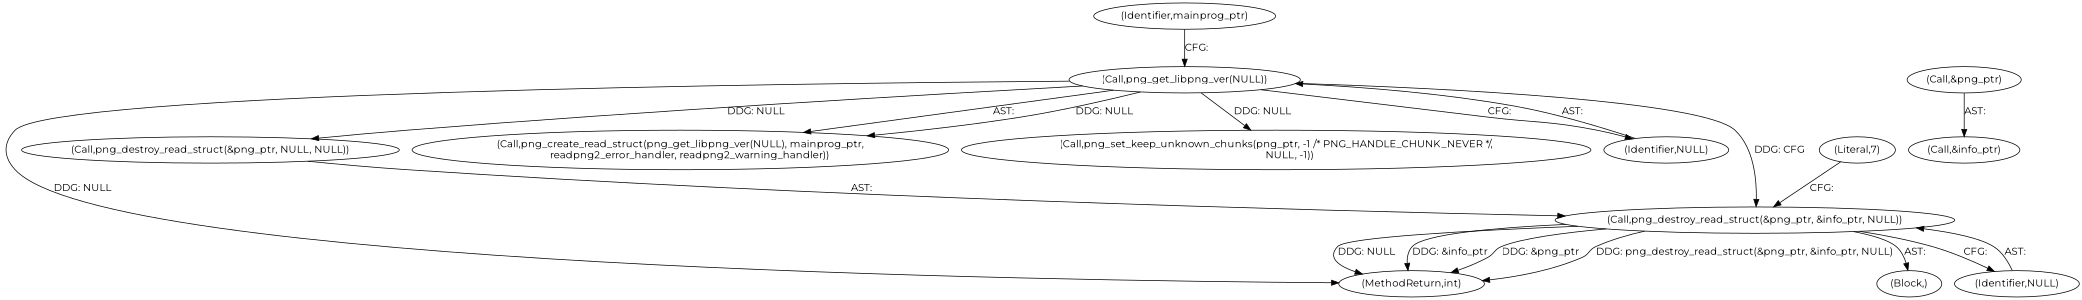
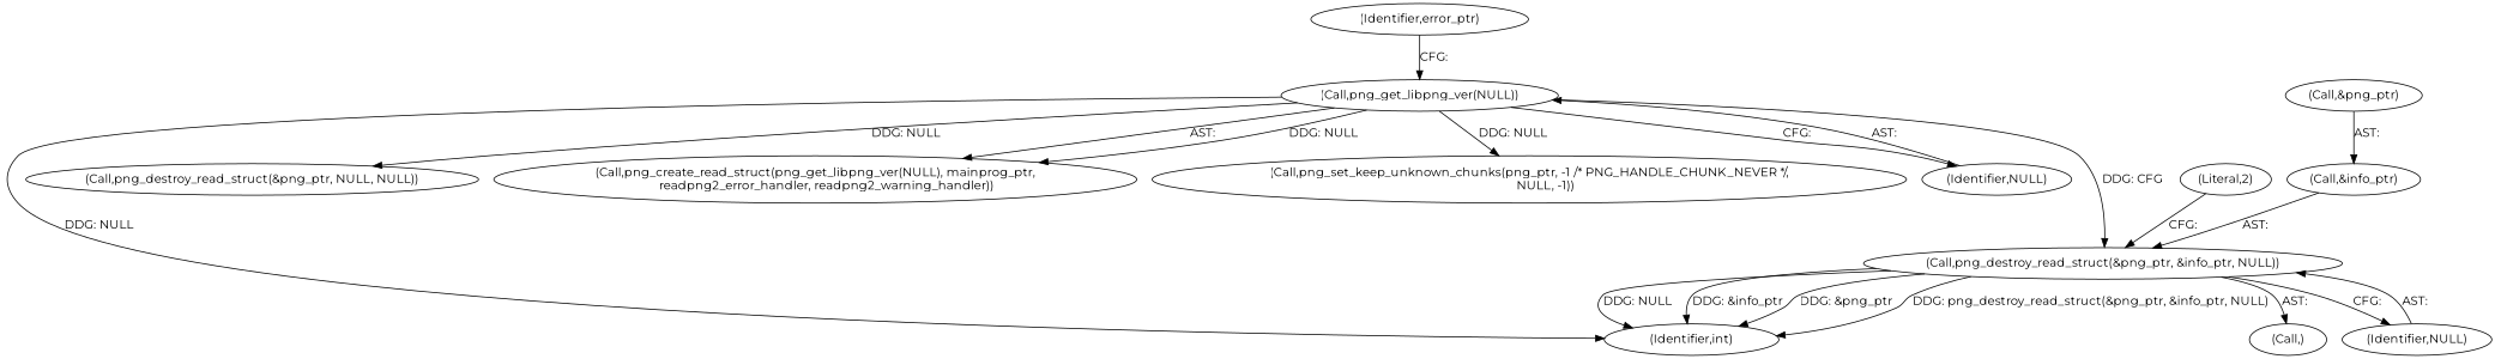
  digraph {
    fontname=Montserrat
    node [fontname=Montserrat]
    edge [fontname=Montserrat]
    n1 [label="(Call,png_destroy_read_struct(&png_ptr, &info_ptr, NULL))"]
-   n2 [label="(MethodReturn,int)"]
-   n3 [label="(Block,)"]
+   n2 [label="(Identifier,int)"]
+   n3 [label="(Call,)"]
    n4 [label="(Identifier,NULL)"]
    n5 [label="(Call,png_get_libpng_ver(NULL))"]
    n6 [label="(Call,png_destroy_read_struct(&png_ptr, NULL, NULL))"]
    n7 [label="(Call,png_create_read_struct(png_get_libpng_ver(NULL), mainprog_ptr,\n       readpng2_error_handler, readpng2_warning_handler))"]
    n8 [label="(Call,png_set_keep_unknown_chunks(png_ptr, -1 /* PNG_HANDLE_CHUNK_NEVER */,\n          NULL, -1))"]
    n9 [label="(Identifier,NULL)"]
-   n10 [label="(Literal,7)"]
-   n11 [label="(Identifier,mainprog_ptr)"]
+   n10 [label="(Literal,2)"]
+   n11 [label="(Identifier,error_ptr)"]
    n12 [label="(Call,&info_ptr)"]
    n13 [label="(Call,&png_ptr)"]
    n1 -> n2 [label="DDG: png_destroy_read_struct(&png_ptr, &info_ptr, NULL)"]
    n1 -> n2 [label="DDG: NULL"]
    n1 -> n2 [label="DDG: &info_ptr"]
    n1 -> n2 [label="DDG: &png_ptr"]
    n1 -> n3 [label="AST: "]
    n1 -> n4 [label="CFG: "]
    n4 -> n1 [label="AST: "]
    n5 -> n1 [label="DDG: CFG"]
    n5 -> n2 [label="DDG: NULL"]
    n5 -> n6 [label="DDG: NULL"]
    n5 -> n7 [label="AST: "]
    n5 -> n7 [label="DDG: NULL"]
    n5 -> n8 [label="DDG: NULL"]
    n5 -> n9 [label="CFG: "]
    n9 -> n5 [label="AST: "]
    n10 -> n1 [label="CFG: "]
    n11 -> n5 [label="CFG: "]
-   n6 -> n1 [label="AST: "]
+   n12 -> n1 [label="AST: "]
    n13 -> n12 [label="AST: "]
  }
